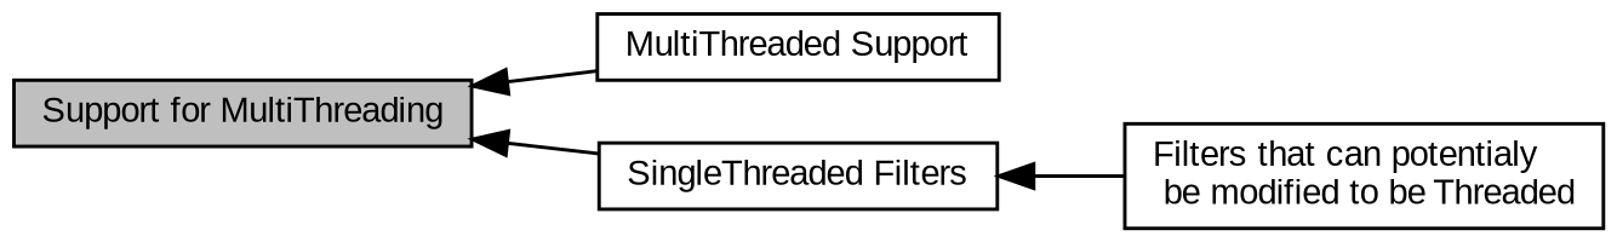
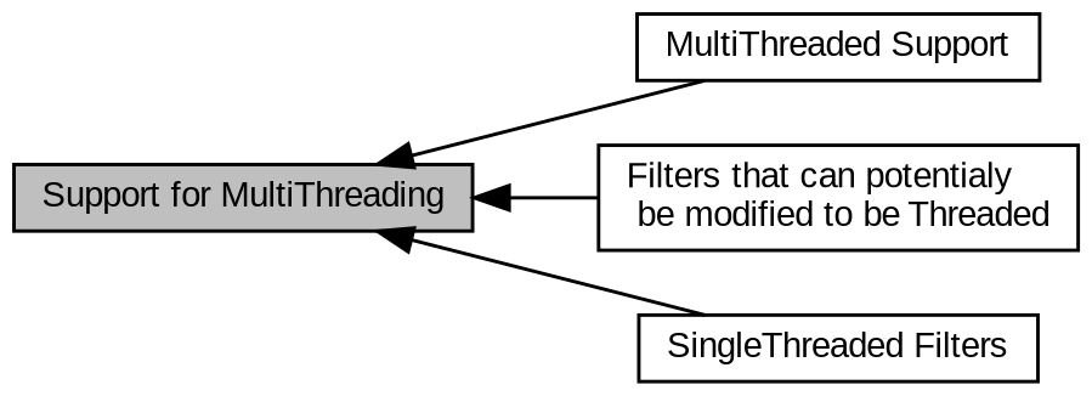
  digraph {
    fontname="Liberation Sans"
    rankdir=LR
    node [color=black fillcolor=white fontname="Liberation Sans" fontsize=10 shape=box style=filled]
    edge [dir=back fontname="Liberation Sans" fontsize=10 labelfontname=Helvetica labelfontsize=10 shape=plaintext style=solid]
    n1 [height=0.2 label="MultiThreaded Support" width=0.4]
    n2 [fillcolor=grey75 fontcolor=black height=0.2 label="Support for MultiThreading" width=0.4]
    n3 [height=0.2 label="Filters that can potentialy\l be modified to be Threaded" width=0.4]
    n4 [height=0.2 label="SingleThreaded Filters" width=0.4]
    n2 -> n1
-   n4 -> n3
+   n2 -> n3
    n2 -> n4
  }
